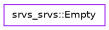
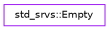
  digraph {
    rankdir=LR
-   n1 [color=purple fillcolor=white fontname=Helvetica fontsize=10 height=0.2 label="srvs_srvs::Empty" shape=record style=filled width=0.4]
+   n1 [color=purple fillcolor=white fontname=Helvetica fontsize=10 height=0.2 label="std_srvs::Empty" shape=record style=filled width=0.4]
  }
